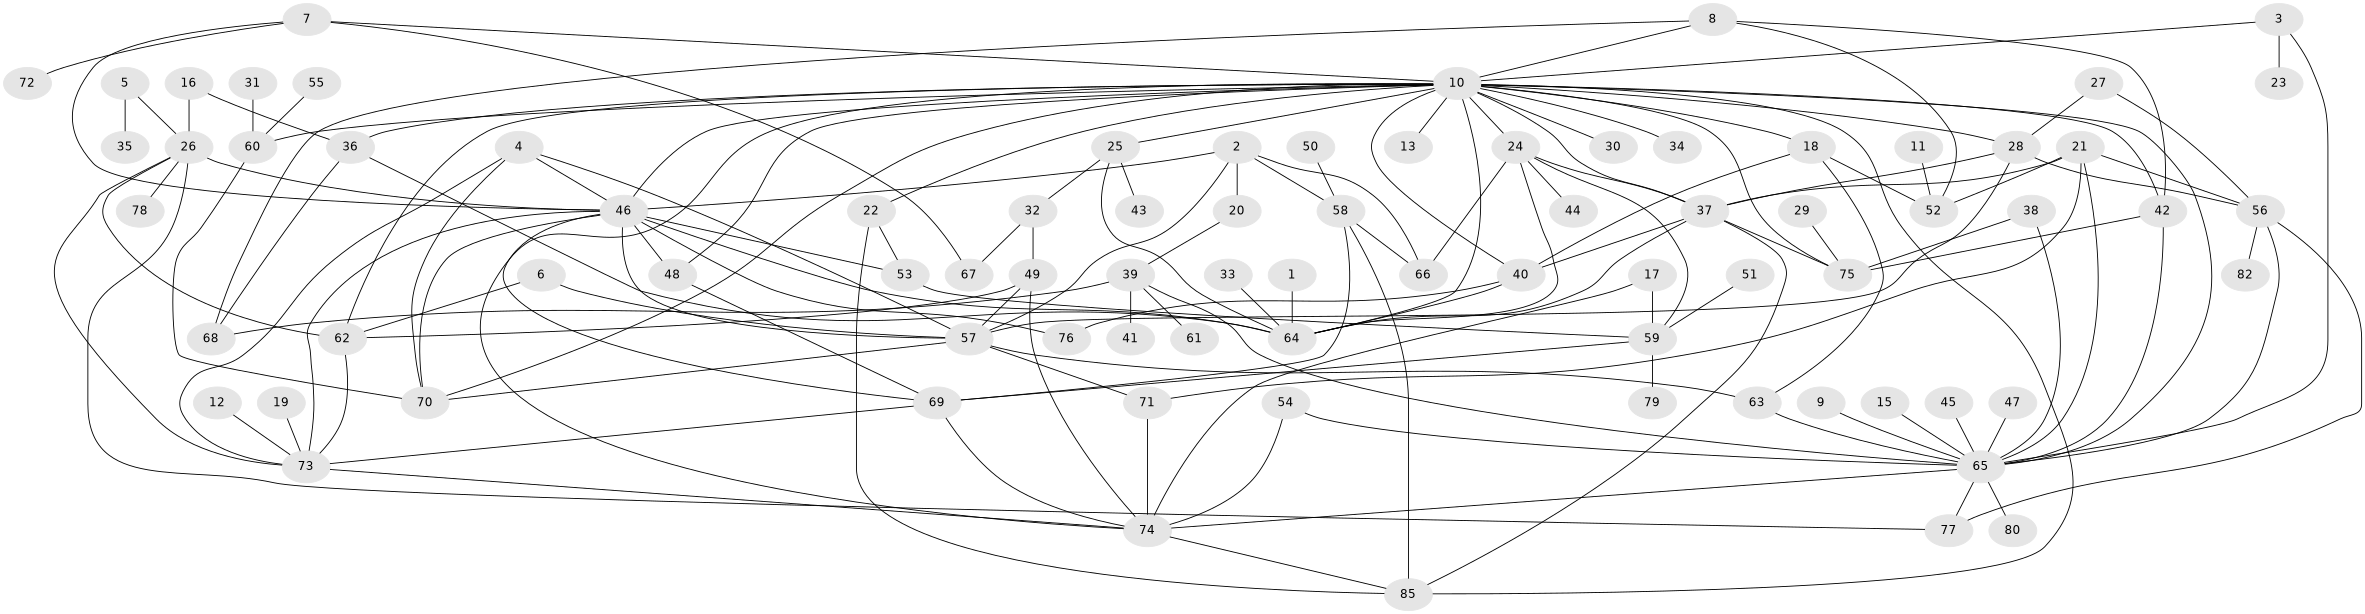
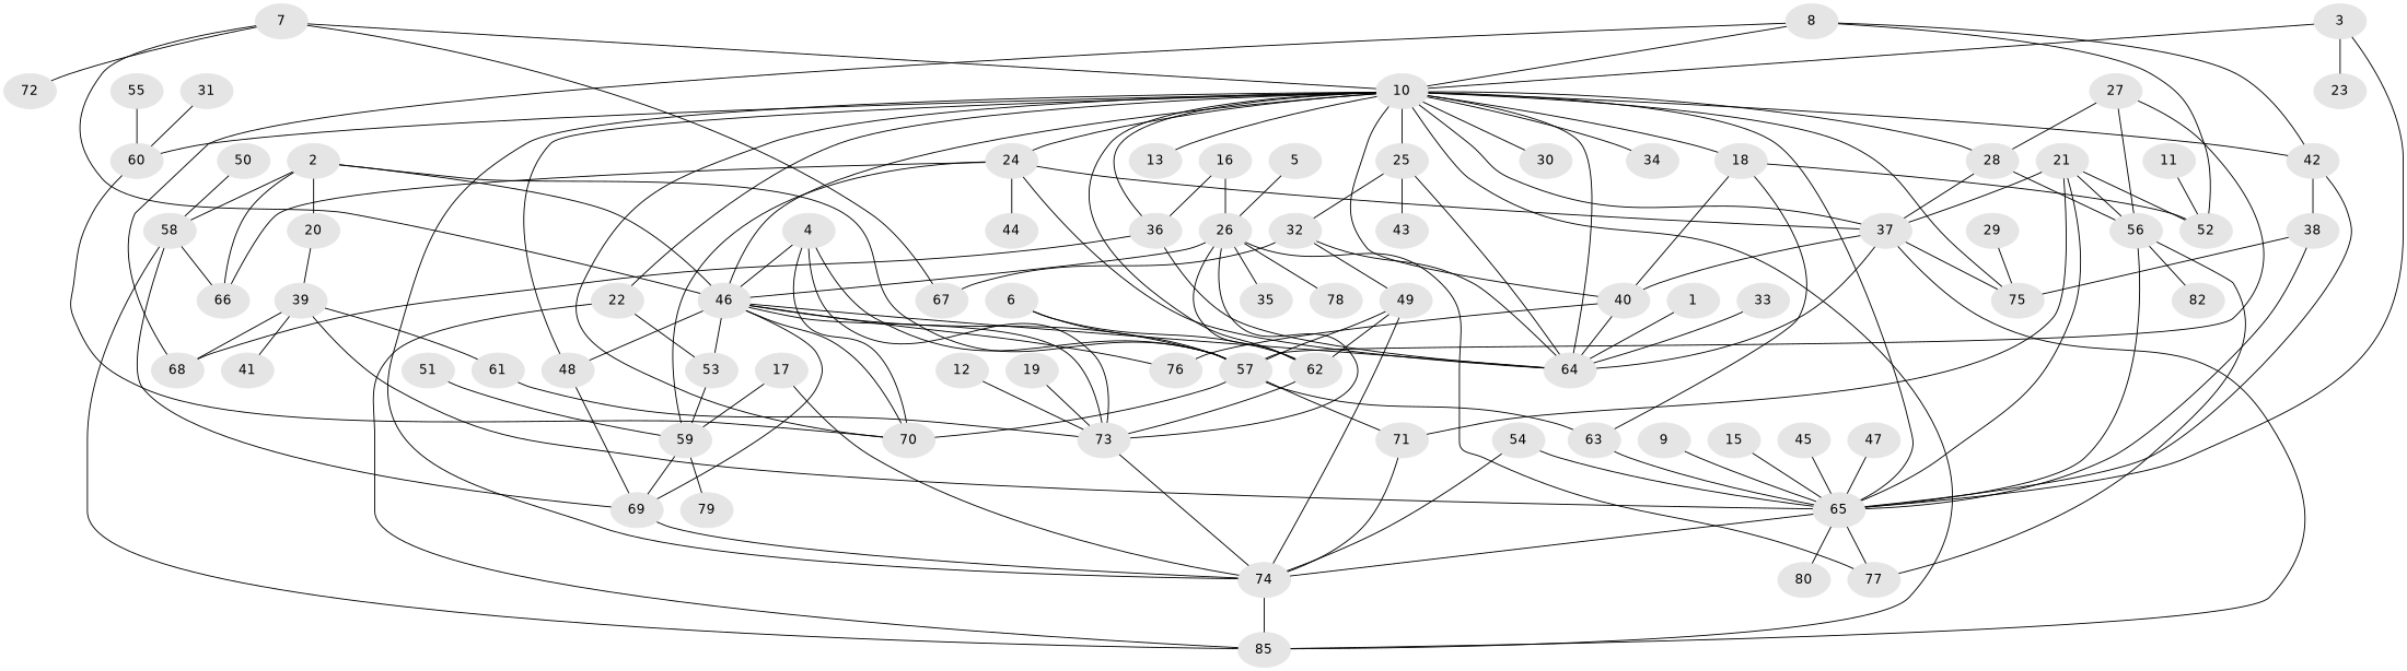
  graph {
    fontname="DejaVu Sans"
    node [color=gray90 fontname="DejaVu Sans" style=filled]
    edge [fontname="DejaVu Sans" weight=1.0]
    1
    64
    2
    20
    46
    57
    58
    66
    39
    70
    73
    48
    53
    76
    69
    63
    71
    n18 [label=85]
    3
    10
    23
    65
    62
    42
    13
    18
    22
    24
    25
    28
    30
    34
    36
    37
    40
    60
    74
    75
    77
    80
    4
    5
    26
    35
    78
    6
    7
    67
    72
    8
    52
    68
    9
    59
    44
    32
    43
    56
    11
    12
    15
    16
    17
    79
    19
    41
    61
    21
    82
    49
    27
    29
    31
    33
    38
    45
    47
    50
    51
    54
    55
    1 -- 64
    2 -- 20
    2 -- 46
    2 -- 57
    2 -- 58
    2 -- 66
    20 -- 39
    46 -- 64
    46 -- 57
    46 -- 70 [weight=2.0]
    46 -- 73
    46 -- 48
    46 -- 53 [weight=2.0]
    46 -- 76
    46 -- 69
    57 -- 70
    57 -- 63
    57 -- 71
    58 -- 66
    58 -- 69
    58 -- n18
    39 -- 65
    39 -- 68
    39 -- 41
    39 -- 61
    73 -- 74
    48 -- 69
    53 -- 59
-   69 -- 73
+   61 -- 73
    69 -- 74
    63 -- 65
    71 -- 74
    3 -- 10
    3 -- 23
    3 -- 65
    10 -- 64 [weight=2.0]
    10 -- 46
    10 -- 70
    10 -- 48
    10 -- n18
    10 -- 65
    10 -- 62
    10 -- 42
    10 -- 13
    10 -- 18
    10 -- 22
    10 -- 24
    10 -- 25
    10 -- 28
    10 -- 30
    10 -- 34
    10 -- 36 [weight=2.0]
    10 -- 37
    10 -- 40
    10 -- 60
    10 -- 74
    10 -- 75
    65 -- 74
    65 -- 77
    65 -- 80
    62 -- 73
    42 -- 65
-   42 -- 75
+   42 -- 38
    18 -- 63
    18 -- 40
    18 -- 52
    22 -- 53
    22 -- n18
    24 -- 64
    24 -- 66
    24 -- 37
    24 -- 59
    24 -- 44
    25 -- 64
    25 -- 32
    25 -- 43
    28 -- 37
    28 -- 56
    36 -- 64
    36 -- 68
    37 -- 64
    37 -- n18
    37 -- 40
    37 -- 75
    40 -- 64
    40 -- 76
    60 -- 70
    74 -- n18
    4 -- 46
    4 -- 57
    4 -- 70
    4 -- 73
    5 -- 26
    26 -- 46
    26 -- 73
    26 -- 62
    26 -- 77
-   5 -- 35
+   26 -- 35
    26 -- 78
    6 -- 57
    6 -- 62
    7 -- 46
    7 -- 10
    7 -- 67
    7 -- 72
    8 -- 10
    8 -- 42
    8 -- 52
    8 -- 68
    9 -- 65
    59 -- 69
    59 -- 79
+   32 -- 64
    32 -- 67
    32 -- 49
    56 -- 65
    56 -- 77
    56 -- 82
    11 -- 52
    12 -- 73
    15 -- 65
    16 -- 36
    16 -- 26
    17 -- 74
    17 -- 59
    19 -- 73
    21 -- 71
    21 -- 65
    21 -- 37
    21 -- 52
    21 -- 56
    49 -- 57
    49 -- 62
    49 -- 74
-   28 -- 57
+   27 -- 57
    27 -- 28
    27 -- 56
    29 -- 75
    31 -- 60
    33 -- 64
    38 -- 65
    38 -- 75
    45 -- 65
    47 -- 65
    50 -- 58
    51 -- 59
    54 -- 65
    54 -- 74
    55 -- 60
  }
